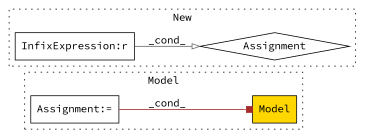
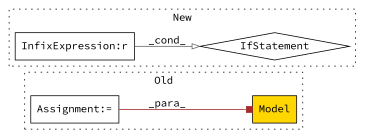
  digraph {
    fontname="Source Code Pro"
    rankdir=LR
    node [fillcolor=white fontname="Source Code Pro" shape=box style=filled]
    edge [fontname="Source Code Pro"]
    n1 [a=32 fillcolor=gold l="6,1" label=Model s="7886,7906"]
    n2 [a=7 l=1 label="Assignment:=" s=7818]
-   n3 [a=25 l="4,2" label=Assignment s="7974,7996" shape=diamond]
+   n3 [a=25 l="4,2" label=IfStatement s="7974,7996" shape=diamond]
    n4 [a=27 l=4 label="InfixExpression:r" s=7988]
    subgraph cluster_1 {
-     label=Model
+     label=Old
      style=dotted
      n1
      n2
    }
    subgraph cluster_2 {
      label=New
      style=dotted
      n3
      n4
    }
-   n2 -> n1 [arrowhead=box color=brown label=_cond_]
+   n2 -> n1 [arrowhead=box color=brown label=_para_]
    n4 -> n3 [arrowhead=onormal color=gray40 label=_cond_]
  }
